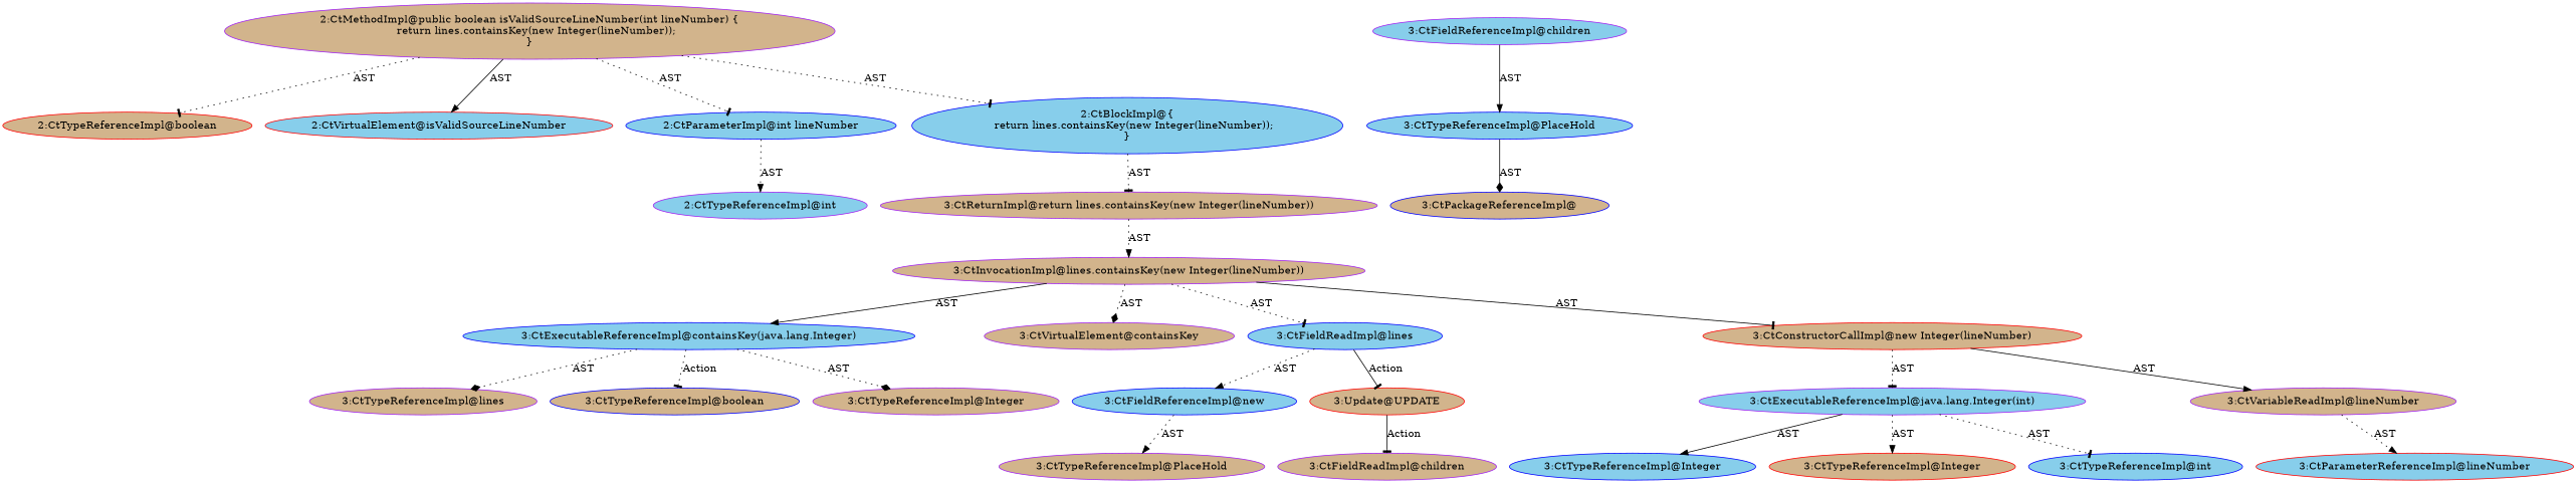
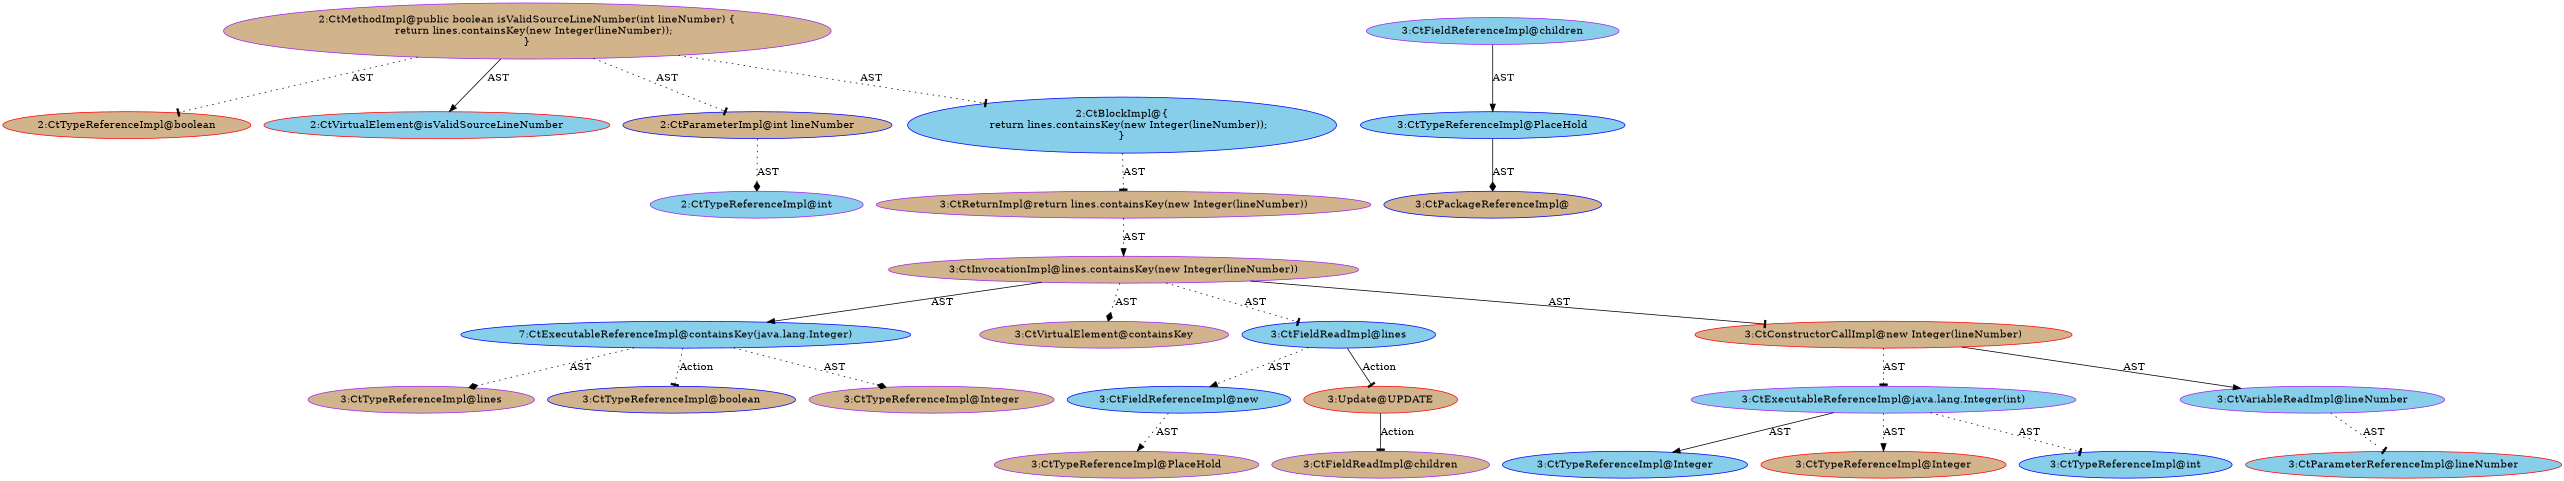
  digraph {
    node [color=purple fillcolor=tan shape=ellipse style=filled]
    edge [arrowhead=normal style=dotted]
    n1 [color=red label="2:CtTypeReferenceImpl@boolean"]
    n2 [color=red fillcolor=skyblue label="2:CtVirtualElement@isValidSourceLineNumber"]
-   n3 [color=blue fillcolor=skyblue label="2:CtParameterImpl@int lineNumber"]
+   n3 [color=blue label="2:CtParameterImpl@int lineNumber"]
    n4 [fillcolor=skyblue label="2:CtTypeReferenceImpl@int"]
-   n5 [color=blue fillcolor=skyblue label="3:CtExecutableReferenceImpl@containsKey(java.lang.Integer)"]
+   n5 [color=blue fillcolor=skyblue label="7:CtExecutableReferenceImpl@containsKey(java.lang.Integer)"]
    n6 [label="3:CtTypeReferenceImpl@lines"]
    n7 [color=blue label="3:CtTypeReferenceImpl@boolean"]
    n8 [label="3:CtTypeReferenceImpl@Integer"]
    n9 [label="3:CtVirtualElement@containsKey"]
    n10 [color=blue fillcolor=skyblue label="3:CtFieldReferenceImpl@new"]
    n11 [label="3:CtTypeReferenceImpl@PlaceHold"]
    n12 [color=blue fillcolor=skyblue label="3:CtFieldReadImpl@lines"]
    n13 [color=red label="3:Update@UPDATE"]
    n14 [label="3:CtFieldReadImpl@children"]
    n15 [fillcolor=skyblue label="3:CtExecutableReferenceImpl@java.lang.Integer(int)"]
    n16 [color=blue fillcolor=skyblue label="3:CtTypeReferenceImpl@Integer"]
    n17 [color=red label="3:CtTypeReferenceImpl@Integer"]
    n18 [color=blue fillcolor=skyblue label="3:CtTypeReferenceImpl@int"]
-   n19 [label="3:CtVariableReadImpl@lineNumber"]
+   n19 [fillcolor=skyblue label="3:CtVariableReadImpl@lineNumber"]
    n20 [color=red fillcolor=skyblue label="3:CtParameterReferenceImpl@lineNumber"]
    n21 [color=red label="3:CtConstructorCallImpl@new Integer(lineNumber)"]
    n22 [label="3:CtInvocationImpl@lines.containsKey(new Integer(lineNumber))"]
    n23 [label="3:CtReturnImpl@return lines.containsKey(new Integer(lineNumber))"]
    n24 [color=blue fillcolor=skyblue label="2:CtBlockImpl@\{\n    return lines.containsKey(new Integer(lineNumber));\n\}"]
    n25 [label="2:CtMethodImpl@public boolean isValidSourceLineNumber(int lineNumber) \{\n    return lines.containsKey(new Integer(lineNumber));\n\}"]
    n26 [color=blue label="3:CtPackageReferenceImpl@"]
    n27 [color=blue fillcolor=skyblue label="3:CtTypeReferenceImpl@PlaceHold"]
    n28 [fillcolor=skyblue label="3:CtFieldReferenceImpl@children"]
-   n3 -> n4 [label=AST]
+   n3 -> n4 [arrowhead=diamond label=AST]
    n5 -> n6 [arrowhead=diamond label=AST]
    n5 -> n7 [arrowhead=tee label=Action]
    n5 -> n8 [arrowhead=diamond label=AST]
    n10 -> n11 [label=AST]
    n12 -> n10 [label=AST]
    n12 -> n13 [arrowhead=tee label=Action style=solid]
    n13 -> n14 [arrowhead=tee label=Action style=solid]
    n15 -> n16 [label=AST style=solid]
    n15 -> n17 [label=AST]
    n15 -> n18 [arrowhead=tee label=AST]
-   n19 -> n20 [label=AST]
+   n19 -> n20 [arrowhead=tee label=AST]
    n21 -> n15 [arrowhead=tee label=AST]
    n21 -> n19 [label=AST style=solid]
    n22 -> n5 [label=AST style=solid]
    n22 -> n9 [arrowhead=diamond label=AST]
    n22 -> n12 [arrowhead=tee label=AST]
    n22 -> n21 [arrowhead=tee label=AST style=solid]
    n23 -> n22 [label=AST]
    n24 -> n23 [arrowhead=tee label=AST]
    n25 -> n1 [arrowhead=tee label=AST]
    n25 -> n2 [label=AST style=solid]
    n25 -> n3 [arrowhead=tee label=AST]
    n25 -> n24 [arrowhead=tee label=AST]
    n27 -> n26 [arrowhead=diamond label=AST style=solid]
    n28 -> n27 [label=AST style=solid]
  }
